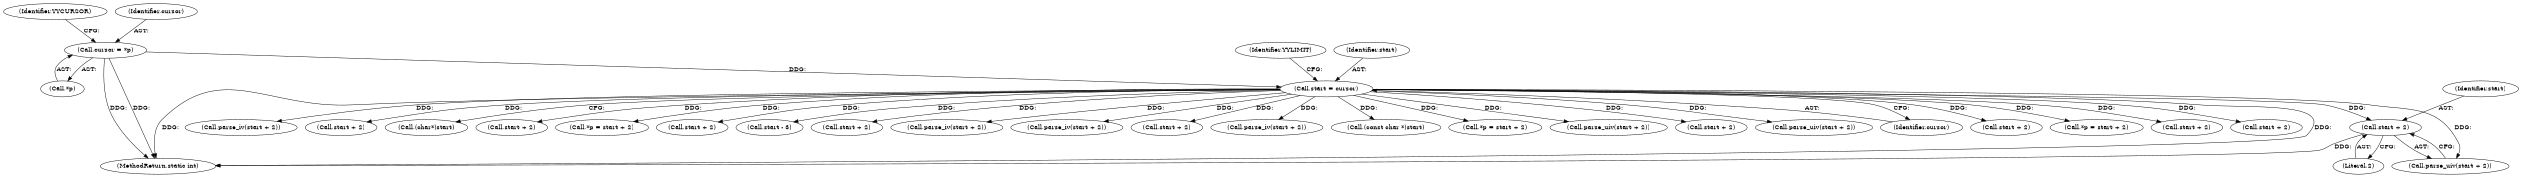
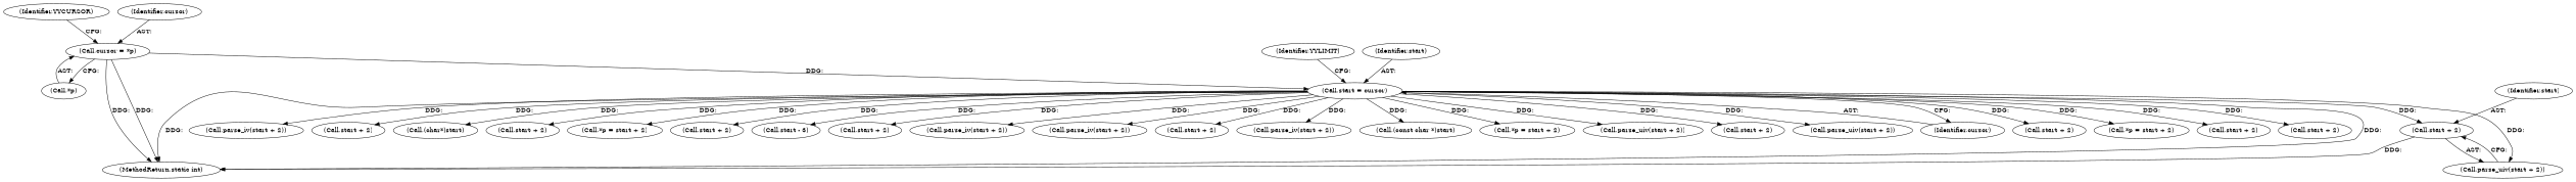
  digraph {
    n1 [label="(Call,start + 2)"]
-   n2 [label="(Literal,2)"]
    n3 [label="(MethodReturn,static int)"]
    n4 [label="(Call,parse_uiv(start + 2))"]
    n5 [label="(Call,start = cursor)"]
    n6 [label="(Call,parse_iv(start + 2))"]
    n7 [label="(Call,start + 2)"]
    n8 [label="(Call,(char*)start)"]
    n9 [label="(Call,start + 2)"]
    n10 [label="(Call,*p = start + 2)"]
    n11 [label="(Call,start + 2)"]
    n12 [label="(Call,start - 3)"]
    n13 [label="(Call,start + 2)"]
    n14 [label="(Call,parse_iv(start + 2))"]
    n15 [label="(Call,parse_iv(start + 2))"]
    n16 [label="(Call,start + 2)"]
    n17 [label="(Call,parse_iv(start + 2))"]
    n18 [label="(Call,(const char *)start)"]
    n19 [label="(Call,*p = start + 2)"]
    n20 [label="(Call,parse_uiv(start + 2))"]
    n21 [label="(Call,start + 2)"]
    n22 [label="(Call,parse_uiv(start + 2))"]
    n23 [label="(Identifier,cursor)"]
    n24 [label="(Call,start + 2)"]
    n25 [label="(Call,*p = start + 2)"]
    n26 [label="(Call,start + 2)"]
    n27 [label="(Call,start + 2)"]
    n28 [label="(Call,cursor = *p)"]
    n29 [label="(Call,*p)"]
    n30 [label="(Identifier,YYLIMIT)"]
    n31 [label="(Identifier,start)"]
    n32 [label="(Identifier,start)"]
    n33 [label="(Identifier,YYCURSOR)"]
    n34 [label="(Identifier,cursor)"]
-   n1 -> n2 [label="CFG: "]
    n1 -> n3 [label="DDG: "]
    n1 -> n4 [label="AST: "]
-   n2 -> n1 [label="AST: "]
    n4 -> n1 [label="CFG: "]
    n5 -> n1 [label="DDG: "]
    n5 -> n3 [label="DDG: "]
    n5 -> n3 [label="DDG: "]
    n5 -> n4 [label="DDG: "]
    n5 -> n6 [label="DDG: "]
    n5 -> n7 [label="DDG: "]
-   n5 -> n8 [label="CFG: "]
+   n5 -> n8 [label="DDG: "]
    n5 -> n9 [label="DDG: "]
    n5 -> n10 [label="DDG: "]
    n5 -> n11 [label="DDG: "]
    n5 -> n12 [label="DDG: "]
    n5 -> n13 [label="DDG: "]
    n5 -> n14 [label="DDG: "]
    n5 -> n15 [label="DDG: "]
    n5 -> n16 [label="DDG: "]
    n5 -> n17 [label="DDG: "]
    n5 -> n18 [label="DDG: "]
    n5 -> n19 [label="DDG: "]
    n5 -> n20 [label="DDG: "]
    n5 -> n21 [label="DDG: "]
    n5 -> n22 [label="DDG: "]
    n5 -> n23 [label="CFG: "]
    n5 -> n24 [label="DDG: "]
    n5 -> n25 [label="DDG: "]
    n5 -> n26 [label="DDG: "]
    n5 -> n27 [label="DDG: "]
    n23 -> n5 [label="AST: "]
    n28 -> n3 [label="DDG: "]
    n28 -> n3 [label="DDG: "]
    n28 -> n5 [label="DDG: "]
-   n28 -> n29 [label="AST: "]
+   n28 -> n29 [label="CFG: "]
    n29 -> n28 [label="AST: "]
    n30 -> n5 [label="CFG: "]
    n31 -> n1 [label="AST: "]
    n32 -> n5 [label="AST: "]
    n33 -> n28 [label="CFG: "]
    n34 -> n28 [label="AST: "]
  }
